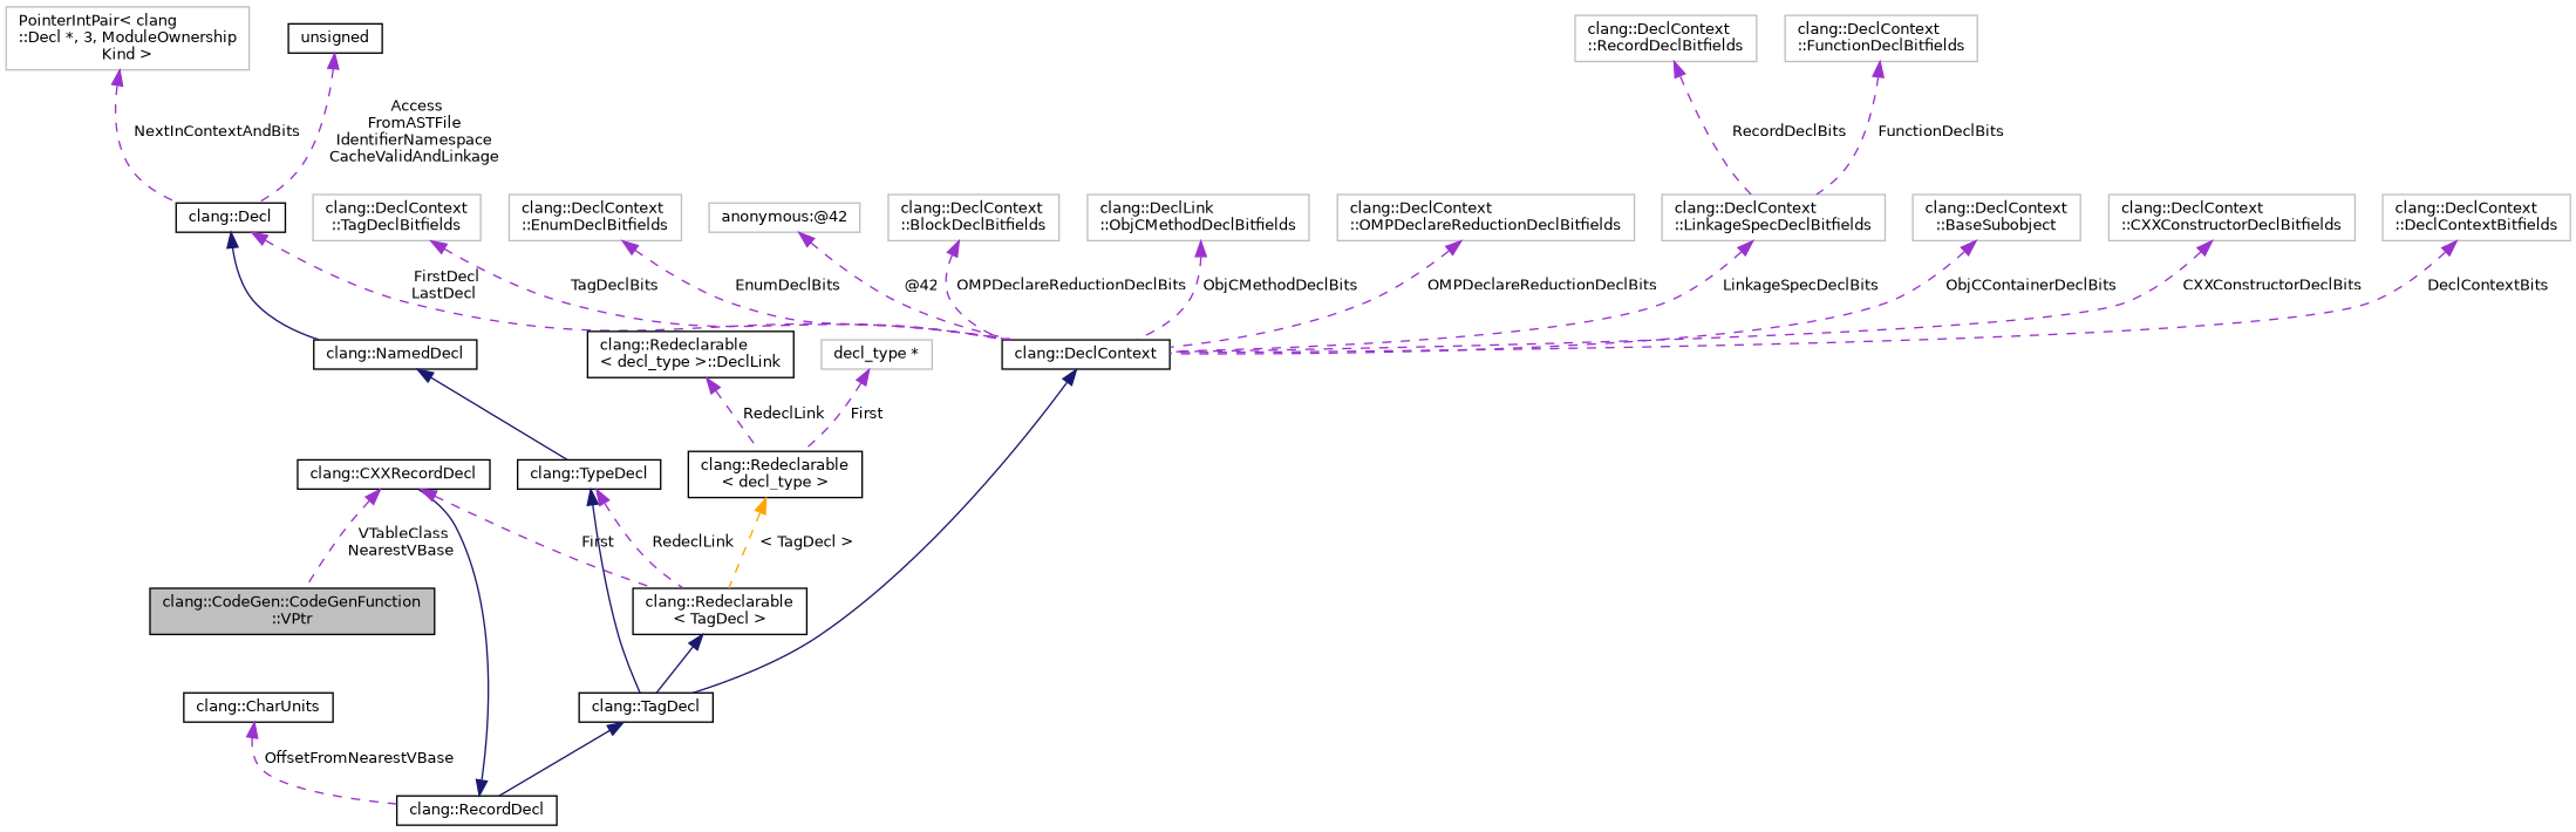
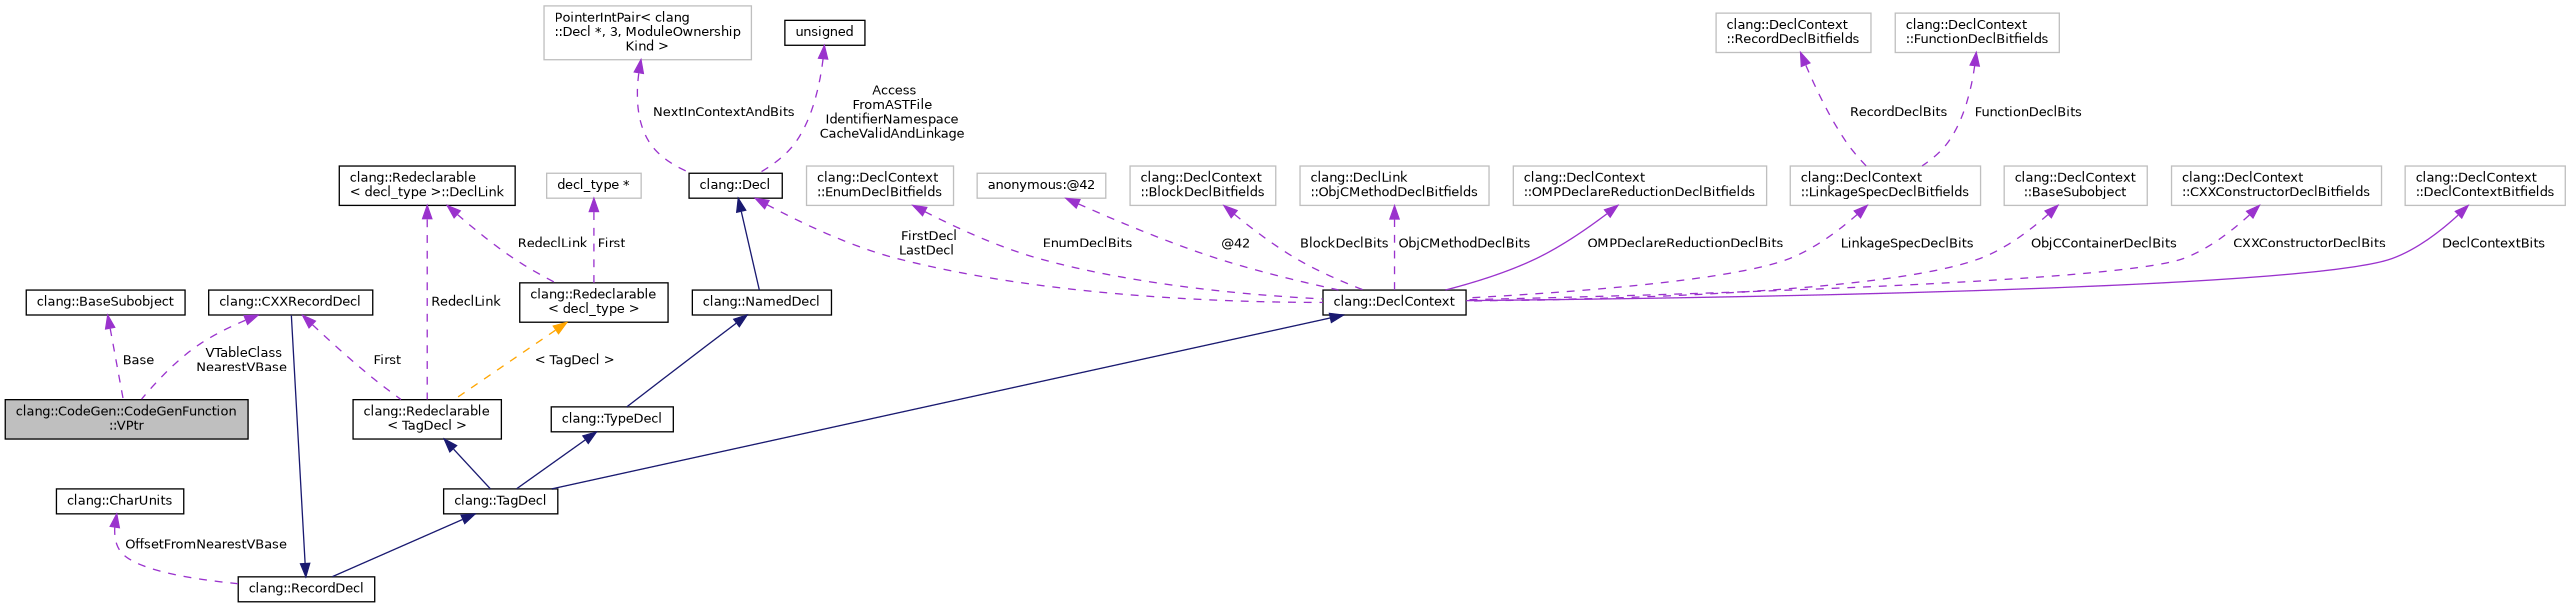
  digraph {
    rankdir=TB
    node [color=black fontname=Helvetica fontsize=10 shape=record]
    edge [color=darkorchid3 dir=back fontname=Helvetica fontsize=10 labelfontname=Helvetica labelfontsize=10 style=dashed]
    n1 [fillcolor=grey75 fontcolor=black height=0.2 label="clang::CodeGen::CodeGenFunction\l::VPtr" style=filled width=0.4]
    n2 [height=0.2 label="clang::CharUnits" width=0.4]
    n3 [height=0.2 label="clang::RecordDecl" width=0.4]
    n4 [height=0.2 label="clang::CXXRecordDecl" width=0.4]
    n5 [height=0.2 label="clang::Redeclarable\l\< TagDecl \>" width=0.4]
    n6 [height=0.2 label="clang::TagDecl" width=0.4]
    n7 [height=0.2 label="clang::TypeDecl" width=0.4]
    n8 [height=0.2 label="clang::NamedDecl" width=0.4]
    n9 [height=0.2 label="clang::Decl" width=0.4]
    n10 [height=0.2 label="clang::DeclContext" width=0.4]
    n11 [color=grey75 height=0.2 label="PointerIntPair\< clang\l::Decl *, 3, ModuleOwnership\lKind \>" width=0.4]
    n12 [height=0.2 label=unsigned width=0.4]
-   n13 [color=grey75 height=0.2 label="clang::DeclContext\l::TagDeclBitfields" width=0.4]
    n14 [color=grey75 height=0.2 label="clang::DeclContext\l::EnumDeclBitfields" width=0.4]
    n15 [color=grey75 height=0.2 label="anonymous:@42" width=0.4]
    n16 [color=grey75 height=0.2 label="clang::DeclContext\l::BlockDeclBitfields" width=0.4]
    n17 [color=grey75 height=0.2 label="clang::DeclLink\l::ObjCMethodDeclBitfields" width=0.4]
    n18 [color=grey75 height=0.2 label="clang::DeclContext\l::OMPDeclareReductionDeclBitfields" width=0.4]
    n19 [color=grey75 height=0.2 label="clang::DeclContext\l::LinkageSpecDeclBitfields" width=0.4]
    n20 [color=grey75 height=0.2 label="clang::DeclContext\l::RecordDeclBitfields" width=0.4]
    n21 [color=grey75 height=0.2 label="clang::DeclContext\l::BaseSubobject" width=0.4]
    n22 [color=grey75 height=0.2 label="clang::DeclContext\l::CXXConstructorDeclBitfields" width=0.4]
    n23 [color=grey75 height=0.2 label="clang::DeclContext\l::FunctionDeclBitfields" width=0.4]
    n24 [color=grey75 height=0.2 label="clang::DeclContext\l::DeclContextBitfields" width=0.4]
    n25 [height=0.2 label="clang::Redeclarable\l\< decl_type \>::DeclLink" width=0.4]
    n26 [height=0.2 label="clang::Redeclarable\l\< decl_type \>" width=0.4]
    n27 [color=grey75 height=0.2 label="decl_type *" width=0.4]
+   n28 [height=0.2 label="clang::BaseSubobject" width=0.4]
    n2 -> n3 [label=" OffsetFromNearestVBase"]
    n3 -> n4 [color=midnightblue style=solid]
    n4 -> n1 [label=" VTableClass\nNearestVBase"]
    n4 -> n5 [label=" First"]
    n5 -> n6 [color=midnightblue style=solid]
    n6 -> n3 [color=midnightblue style=solid]
    n7 -> n6 [color=midnightblue style=solid]
    n8 -> n7 [color=midnightblue style=solid]
    n9 -> n8 [color=midnightblue style=solid]
    n9 -> n10 [label=" FirstDecl\nLastDecl"]
    n10 -> n6 [color=midnightblue style=solid]
    n11 -> n9 [label=" NextInContextAndBits"]
    n12 -> n9 [label=" Access\nFromASTFile\nIdentifierNamespace\nCacheValidAndLinkage"]
-   n13 -> n10 [label=" TagDeclBits"]
    n14 -> n10 [label=" EnumDeclBits"]
    n15 -> n10 [label=" @42"]
-   n16 -> n10 [label=" OMPDeclareReductionDeclBits"]
+   n16 -> n10 [label=" BlockDeclBits"]
    n17 -> n10 [label=" ObjCMethodDeclBits"]
-   n18 -> n10 [label=" OMPDeclareReductionDeclBits"]
+   n18 -> n10 [label=" OMPDeclareReductionDeclBits" style=solid]
    n19 -> n10 [label=" LinkageSpecDeclBits"]
    n20 -> n19 [label=" RecordDeclBits"]
    n21 -> n10 [label=" ObjCContainerDeclBits"]
    n22 -> n10 [label=" CXXConstructorDeclBits"]
    n23 -> n19 [label=" FunctionDeclBits"]
-   n24 -> n10 [label=" DeclContextBits"]
-   n7 -> n5 [label=" RedeclLink"]
+   n24 -> n10 [label=" DeclContextBits" style=solid]
+   n25 -> n5 [label=" RedeclLink"]
    n25 -> n26 [label=" RedeclLink"]
    n26 -> n5 [color=orange label=" \< TagDecl \>"]
    n27 -> n26 [label=" First"]
+   n28 -> n1 [label=" Base"]
  }
